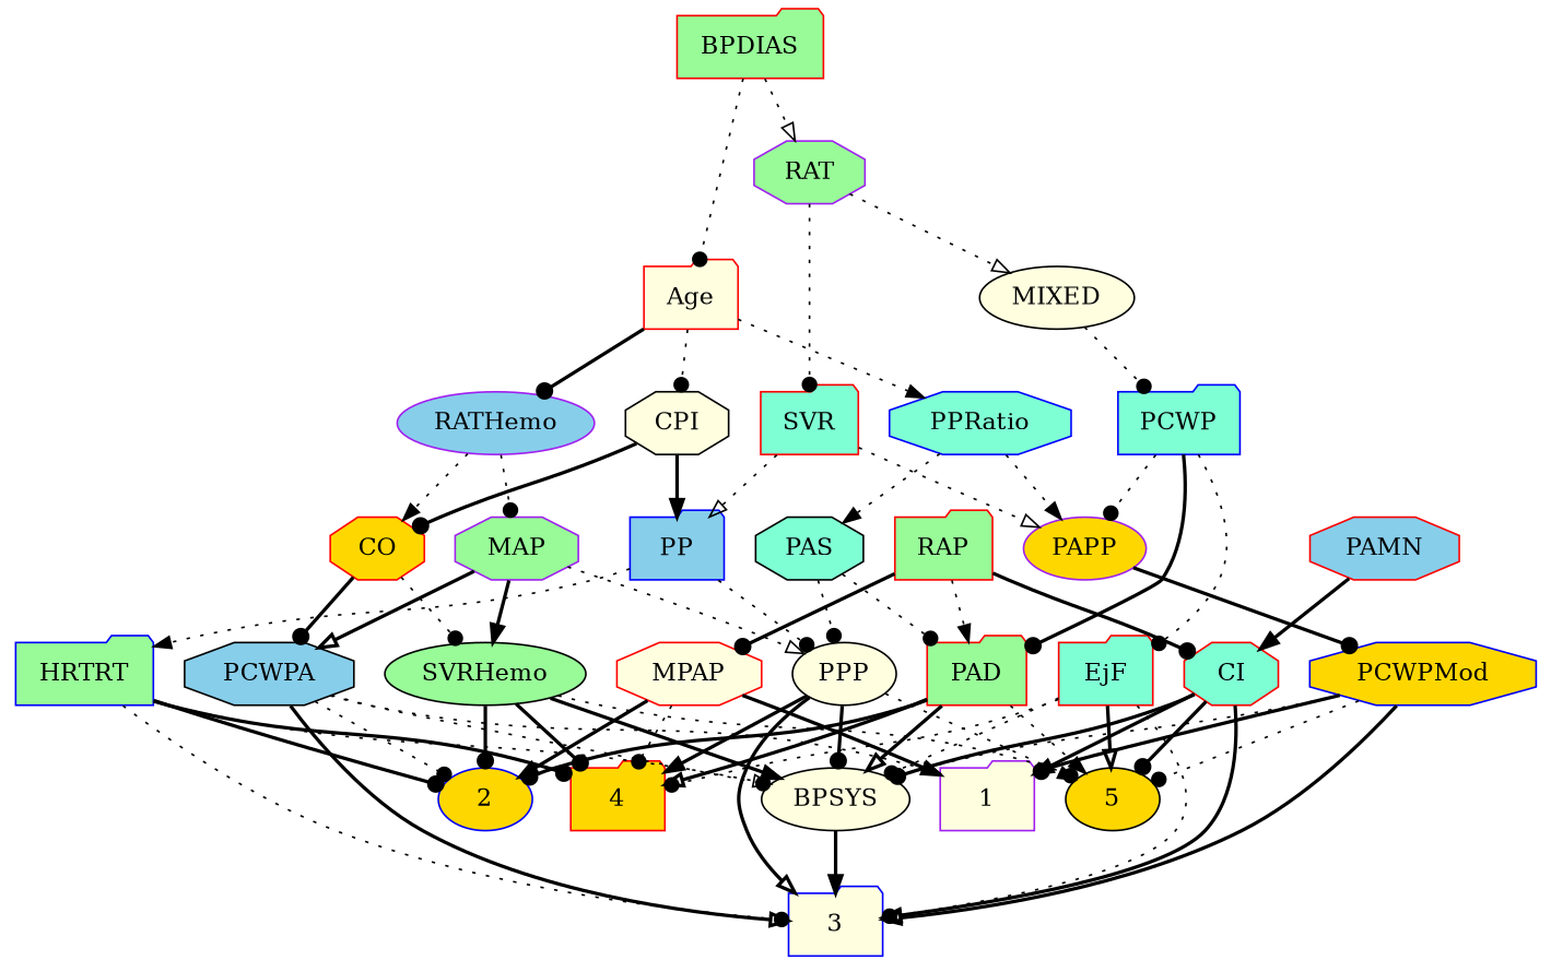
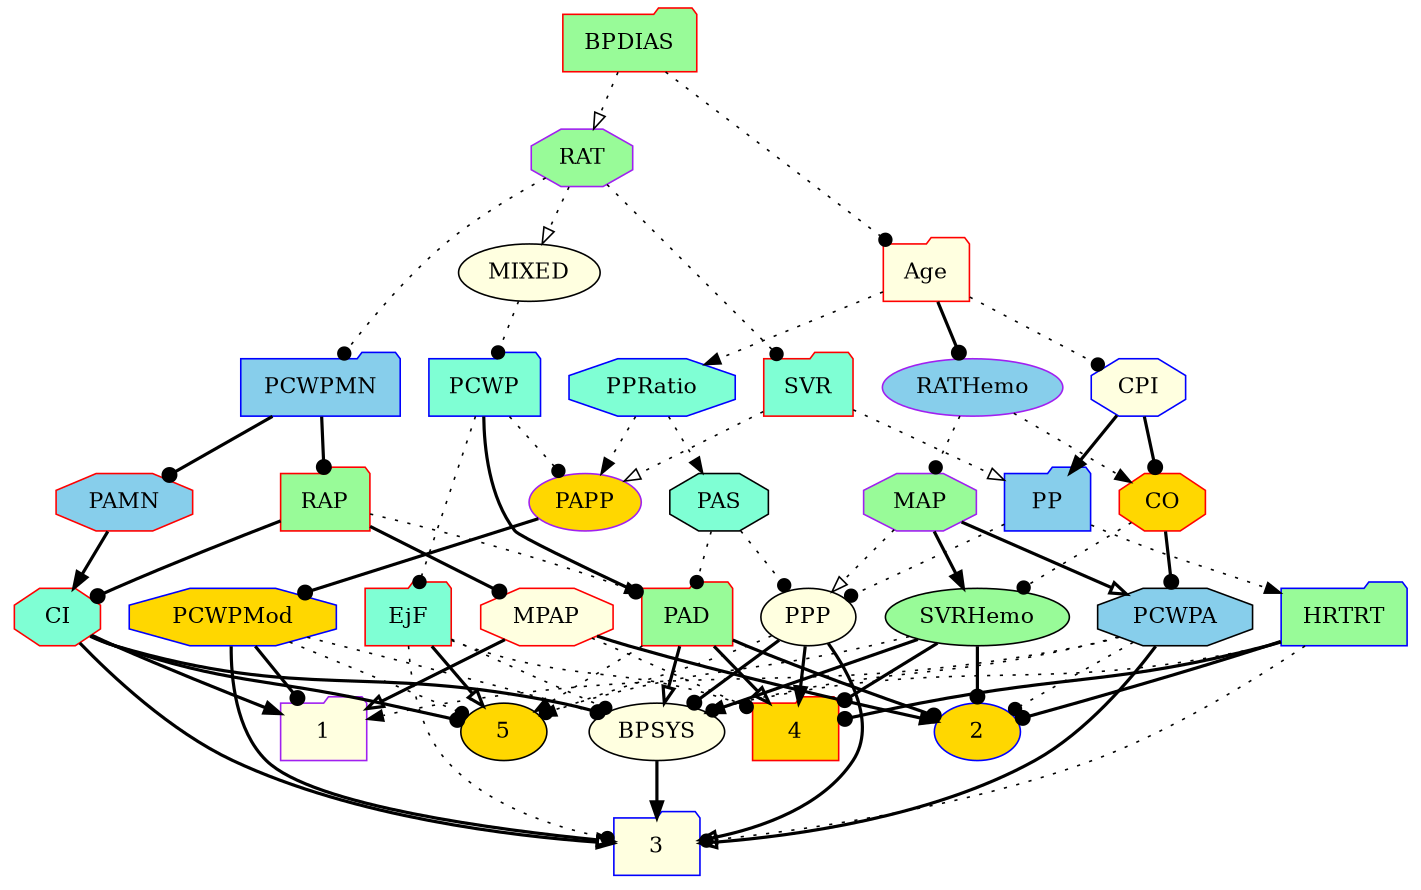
  strict digraph {
    node [color=red fillcolor=lightyellow shape=folder style=filled]
    edge [arrowhead=dot style=dotted]
    1 [color=purple height=0.5 width=0.75]
    2 [color=blue fillcolor=gold height=0.5 shape=ellipse width=0.75]
    3 [color=blue height=0.5 width=0.75]
    4 [fillcolor=gold height=0.5 width=0.75]
    5 [color=black fillcolor=gold height=0.5 shape=ellipse width=0.75]
    Age [height=0.5 width=0.75]
    RATHemo [color=purple fillcolor=skyblue height=0.5 shape=ellipse width=1.3721]
-   CPI [color=black height=0.5 shape=octagon width=0.75]
+   CPI [color=blue height=0.5 shape=octagon width=0.75]
    PPRatio [color=blue fillcolor=aquamarine height=0.5 shape=octagon width=1.1013]
    CO [fillcolor=gold height=0.5 shape=octagon width=0.75]
    MAP [color=purple fillcolor=palegreen height=0.5 shape=octagon width=0.84854]
    PP [color=blue fillcolor=skyblue height=0.5 width=0.75]
    PAPP [color=purple fillcolor=gold height=0.5 shape=ellipse width=0.88464]
    PAS [color=black fillcolor=aquamarine height=0.5 shape=octagon width=0.75]
    PCWPA [color=black fillcolor=skyblue height=0.5 shape=octagon width=1.1555]
    SVRHemo [color=black fillcolor=palegreen height=0.5 shape=ellipse width=1.3902]
    PPP [color=black height=0.5 shape=ellipse width=0.75]
    HRTRT [color=blue fillcolor=palegreen height=0.5 width=1.1013]
    PCWPMod [color=blue fillcolor=gold height=0.5 shape=octagon width=1.4443]
    PAD [fillcolor=palegreen height=0.5 width=0.79437]
    EjF [fillcolor=aquamarine height=0.5 width=0.75]
    BPSYS [color=black height=0.5 shape=ellipse width=1.0471]
    RAP [fillcolor=palegreen height=0.5 width=0.77632]
    MPAP [height=0.5 shape=octagon width=0.97491]
    CI [fillcolor=aquamarine height=0.5 shape=octagon width=0.75]
    MIXED [color=black height=0.5 shape=ellipse width=1.1193]
    PCWP [color=blue fillcolor=aquamarine height=0.5 width=0.97491]
    PAMN [fillcolor=skyblue height=0.5 shape=octagon width=1.011]
    RAT [color=purple fillcolor=palegreen height=0.5 shape=octagon width=0.75827]
    SVR [fillcolor=aquamarine height=0.5 width=0.77632]
+   PCWPMN [color=blue fillcolor=skyblue height=0.5 width=1.3902]
    BPDIAS [fillcolor=palegreen height=0.5 width=1.1735]
    Age -> RATHemo [style=bold]
    Age -> CPI
    Age -> PPRatio [arrowhead=normal]
    RATHemo -> CO [arrowhead=normal]
    RATHemo -> MAP
    CPI -> CO [style=bold]
    CPI -> PP [arrowhead=normal style=bold]
    PPRatio -> PAPP [arrowhead=normal]
    PPRatio -> PAS [arrowhead=normal]
    CO -> PCWPA [style=bold]
    CO -> SVRHemo
    MAP -> PCWPA [arrowhead=onormal style=bold]
    MAP -> SVRHemo [arrowhead=normal style=bold]
    MAP -> PPP [arrowhead=onormal]
    PP -> PPP
    PP -> HRTRT [arrowhead=normal]
    PAPP -> PCWPMod [style=bold]
    PAS -> PPP
    PAS -> PAD
    PCWPA -> 1 [arrowhead=normal]
    PCWPA -> 2
    PCWPA -> 3 [arrowhead=onormal style=bold]
    PCWPA -> BPSYS
    SVRHemo -> 2 [style=bold]
    SVRHemo -> 4 [style=bold]
    SVRHemo -> 5
    SVRHemo -> BPSYS [arrowhead=normal style=bold]
    PPP -> 3 [arrowhead=onormal style=bold]
    PPP -> 4 [arrowhead=normal style=bold]
    PPP -> 5 [arrowhead=normal]
    PPP -> BPSYS [style=bold]
    HRTRT -> 2 [style=bold]
    HRTRT -> 3
    HRTRT -> 4 [style=bold]
    HRTRT -> BPSYS [arrowhead=onormal]
    PCWPMod -> 1 [style=bold]
    PCWPMod -> 3 [arrowhead=onormal style=bold]
    PCWPMod -> 5
    PCWPMod -> BPSYS
    PAD -> 2 [style=bold]
    PAD -> 4 [arrowhead=onormal style=bold]
    PAD -> 5 [arrowhead=normal]
    PAD -> BPSYS [arrowhead=onormal style=bold]
    EjF -> 3
    EjF -> 4
    EjF -> 5 [arrowhead=onormal style=bold]
    EjF -> BPSYS
    BPSYS -> 3 [arrowhead=normal style=bold]
    RAP -> PAD [arrowhead=normal]
    RAP -> MPAP [style=bold]
    RAP -> CI [style=bold]
    MPAP -> 1 [arrowhead=onormal style=bold]
    MPAP -> 2 [arrowhead=normal style=bold]
    MPAP -> 4
    CI -> 1 [arrowhead=normal style=bold]
    CI -> 3 [arrowhead=onormal style=bold]
    CI -> 5 [style=bold]
    CI -> BPSYS [style=bold]
    MIXED -> PCWP
    PCWP -> PAPP
    PCWP -> PAD [style=bold]
    PCWP -> EjF
    PAMN -> CI [arrowhead=normal style=bold]
    RAT -> MIXED [arrowhead=onormal]
    RAT -> SVR
+   RAT -> PCWPMN
    SVR -> PP [arrowhead=onormal]
    SVR -> PAPP [arrowhead=onormal]
+   PCWPMN -> RAP [style=bold]
+   PCWPMN -> PAMN [style=bold]
    BPDIAS -> Age
    BPDIAS -> RAT [arrowhead=onormal]
  }
